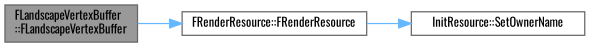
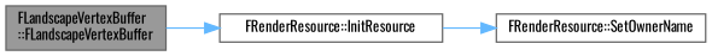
  digraph {
    fontname=Oswald
    rankdir=LR
    node [color=grey40 fillcolor=white fontname=Oswald fontsize=10 shape=box style=filled]
    edge [color=steelblue1 fontname=Oswald fontsize=10 labelfontname=Helvetica labelfontsize=10 style=solid]
    n1 [color=gray40 fillcolor=grey60 fontcolor=black height=0.2 label="FLandscapeVertexBuffer\l::FLandscapeVertexBuffer" width=0.4]
-   n2 [height=0.2 label="FRenderResource::FRenderResource" width=0.4]
-   n3 [height=0.2 label="InitResource::SetOwnerName" width=0.4]
+   n2 [height=0.2 label="FRenderResource::InitResource" width=0.4]
+   n3 [height=0.2 label="FRenderResource::SetOwnerName" width=0.4]
    n1 -> n2
    n2 -> n3
  }
